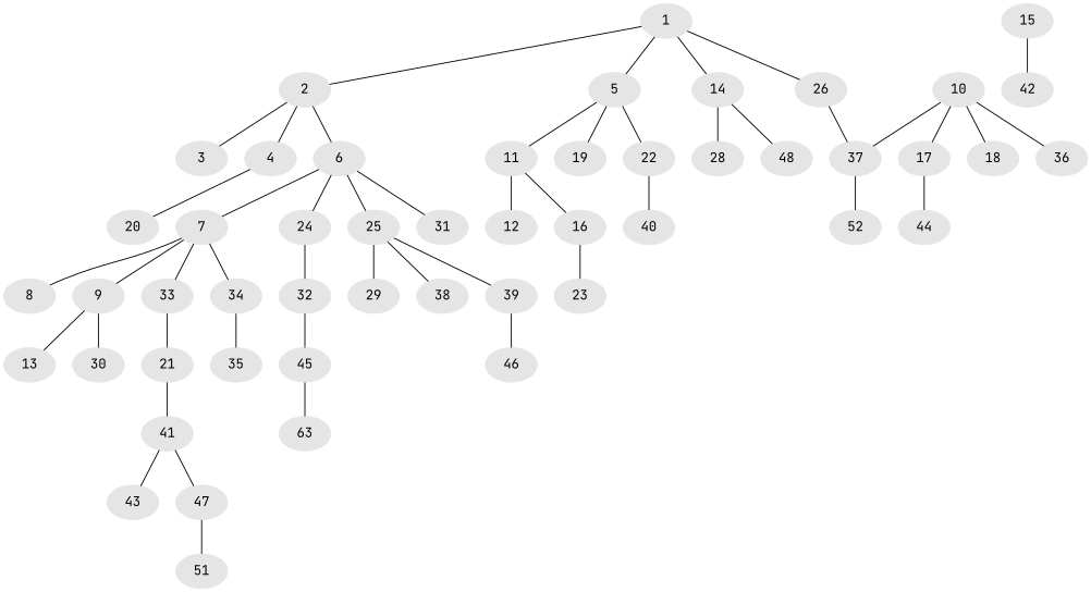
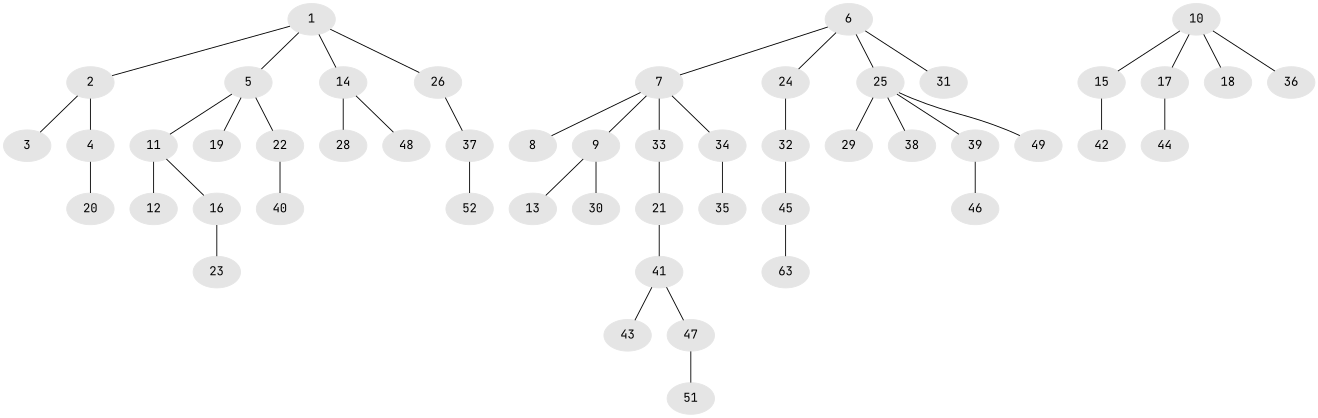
  graph {
    fontname="JetBrains Mono"
    node [color=gray90 fontname="JetBrains Mono" style=filled]
    edge [fontname="JetBrains Mono"]
    1
    2
    5
    14
    26
    3
    4
    6
    11
    19
    22
    28
    48
    37
    20
    7
    24
    25
    31
    12
    16
    40
    8
    9
    33
    34
    32
    29
    38
    39
+   49
    13
    30
    21
    41
    35
    10
    15
    17
    18
    36
    42
    44
    23
    43
    47
    45
    46
    52
    n50 [label=63]
    51
    1 -- 2
    1 -- 5
    1 -- 14
    1 -- 26
    2 -- 3
    2 -- 4
-   2 -- 6
    5 -- 11
    5 -- 19
    5 -- 22
    14 -- 28
    14 -- 48
    26 -- 37
    4 -- 20
    6 -- 7
    6 -- 24
    6 -- 25
    6 -- 31
    11 -- 12
    11 -- 16
    22 -- 40
    37 -- 52
    7 -- 8
    7 -- 9
    7 -- 33
    7 -- 34
    24 -- 32
    25 -- 29
    25 -- 38
    25 -- 39
+   25 -- 49
    16 -- 23
    9 -- 13
    9 -- 30
    33 -- 21
    34 -- 35
    32 -- 45
    39 -- 46
    21 -- 41
    41 -- 43
    41 -- 47
-   10 -- 37
+   10 -- 15
    10 -- 17
    10 -- 18
    10 -- 36
    15 -- 42
    17 -- 44
    47 -- 51
    45 -- n50
  }
